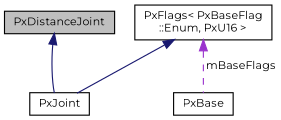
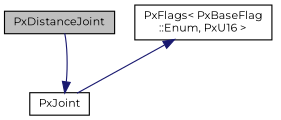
  digraph {
    fontname=Montserrat
    node [color=black fillcolor=white fontname=Montserrat fontsize=10 shape=record style=filled]
    edge [color=midnightblue dir=back fontname=Montserrat fontsize=10 labelfontname=Helvetica labelfontsize=10 style=solid]
    n1 [fillcolor=grey75 fontcolor=black height=0.2 label=PxDistanceJoint width=0.4]
    n2 [height=0.2 label=PxJoint width=0.4]
-   n3 [height=0.2 label=PxBase width=0.4]
    n4 [height=0.2 label="PxFlags\< PxBaseFlag\l::Enum, PxU16 \>" width=0.4]
-   n1 -> n2
+   n2 -> n1
    n4 -> n2
-   n4 -> n3 [color=darkorchid3 label=" mBaseFlags" style=dashed]
  }
